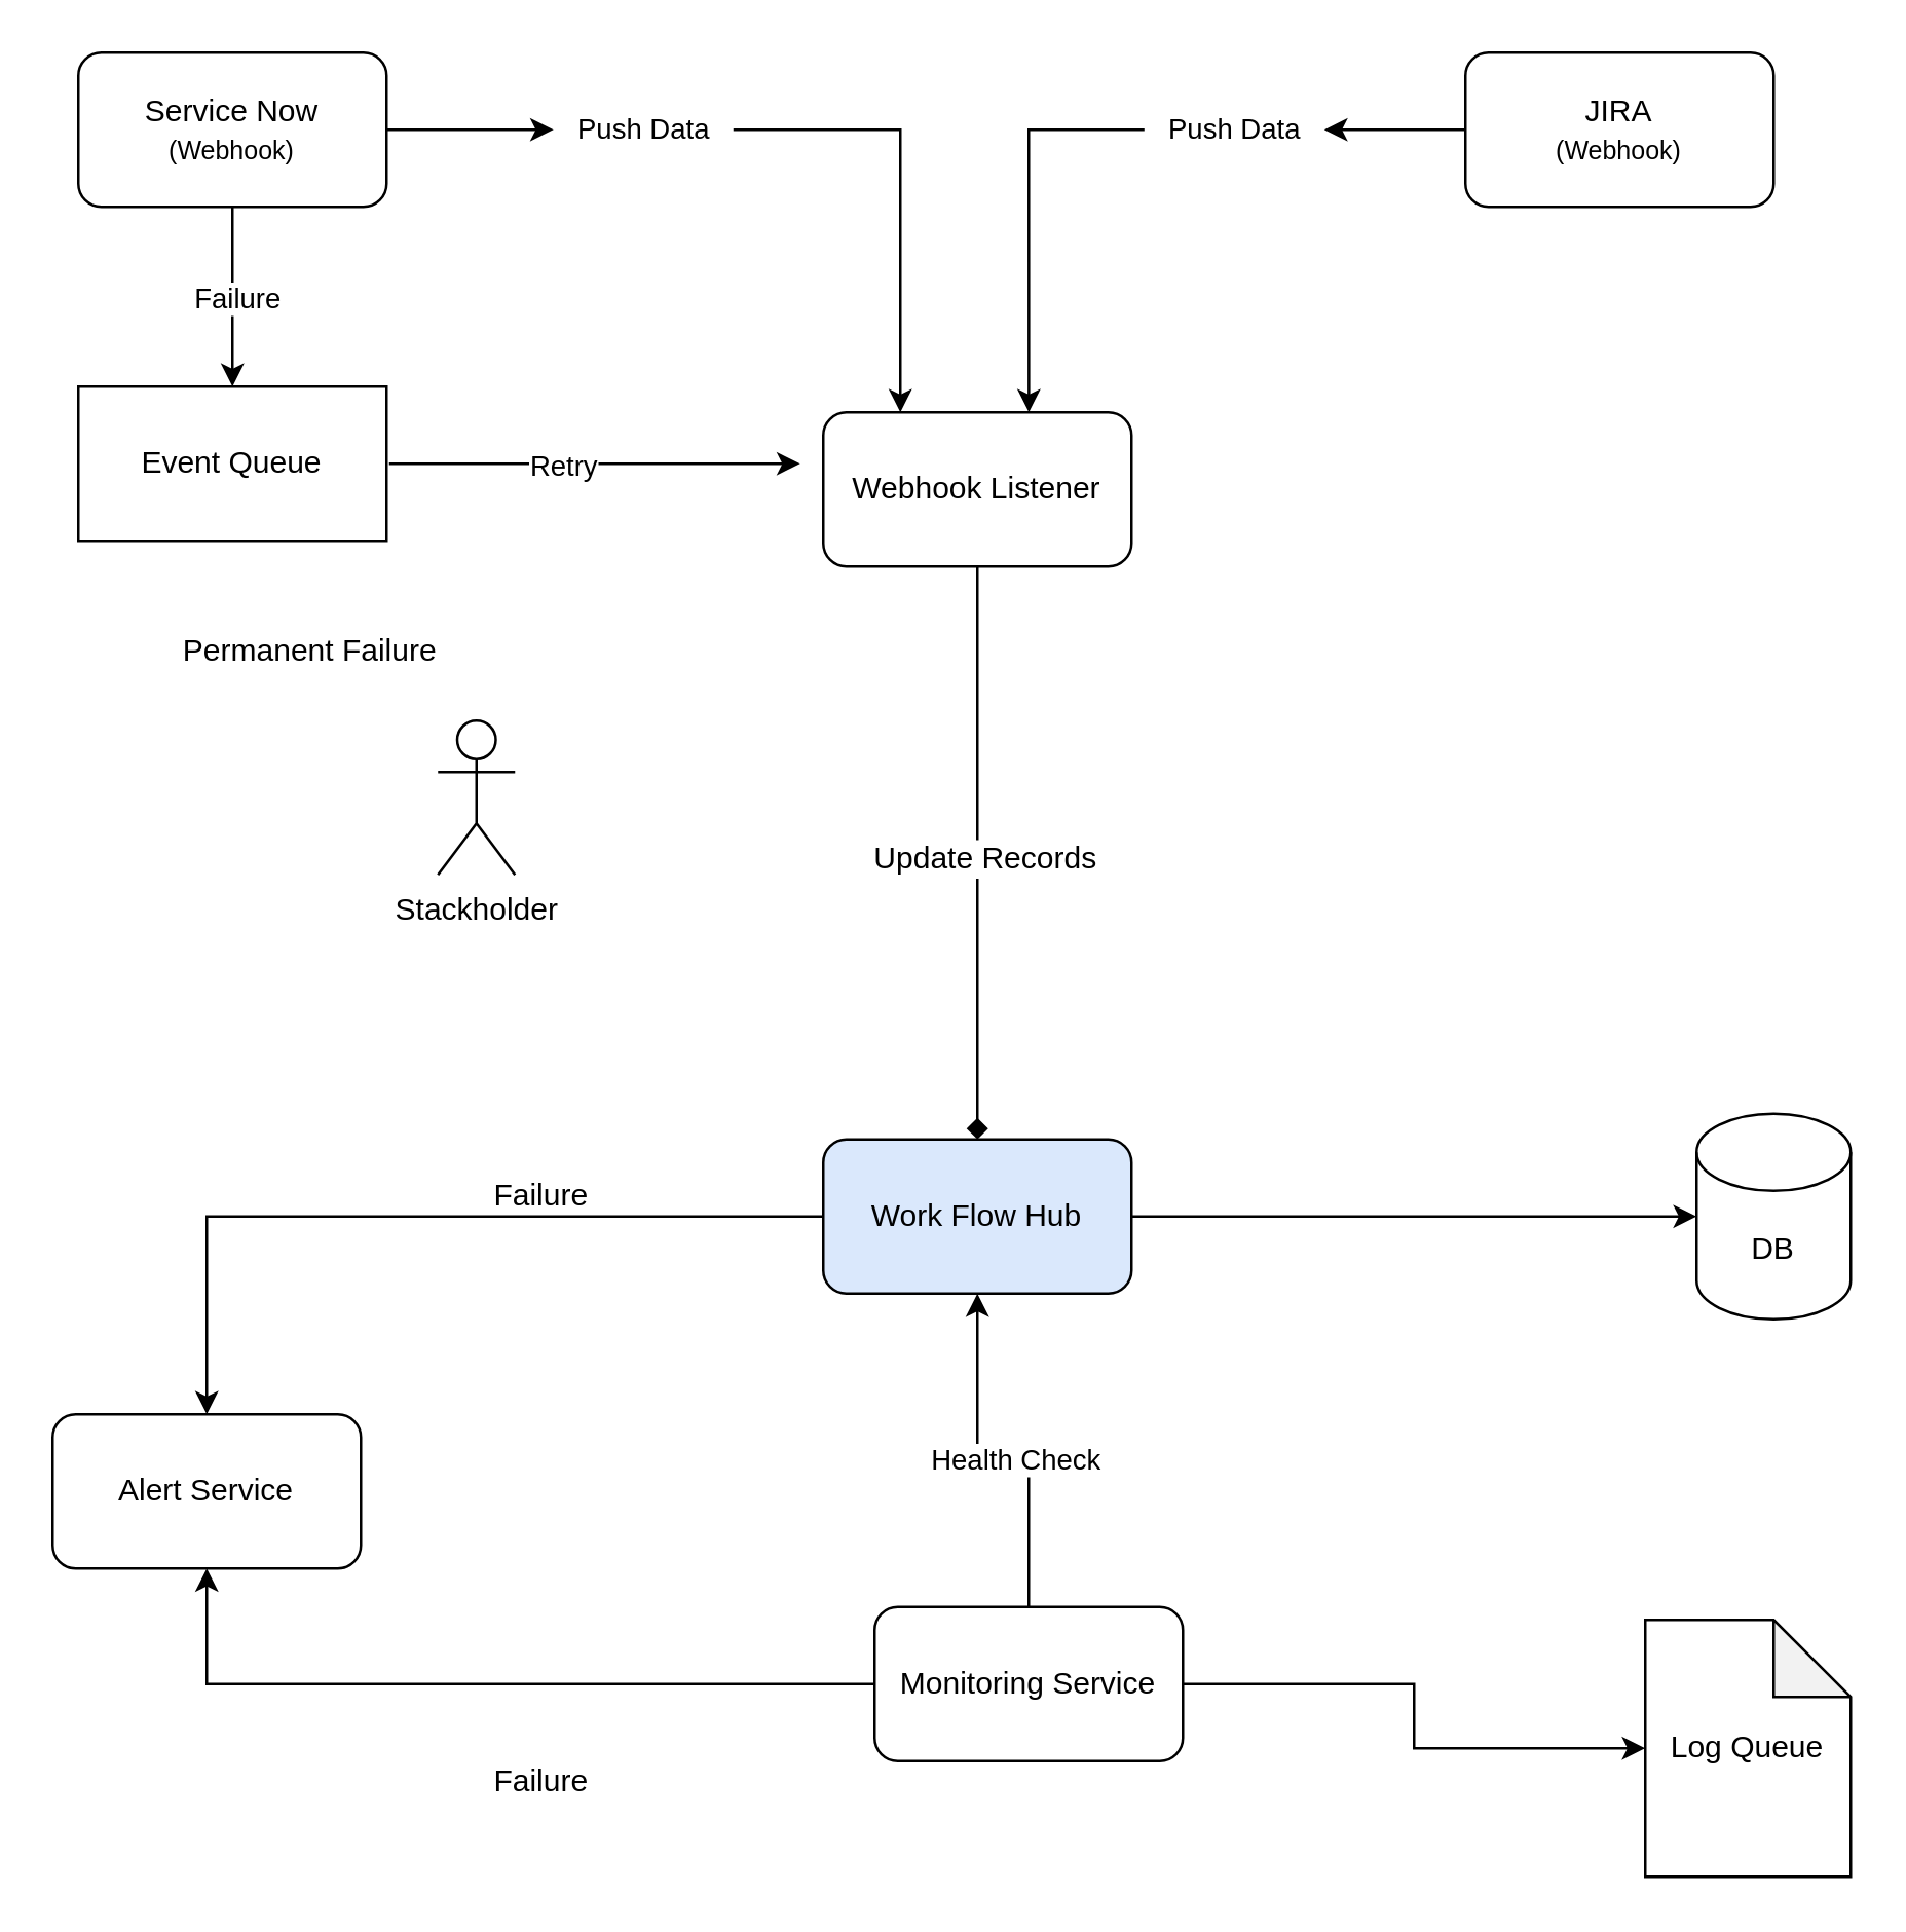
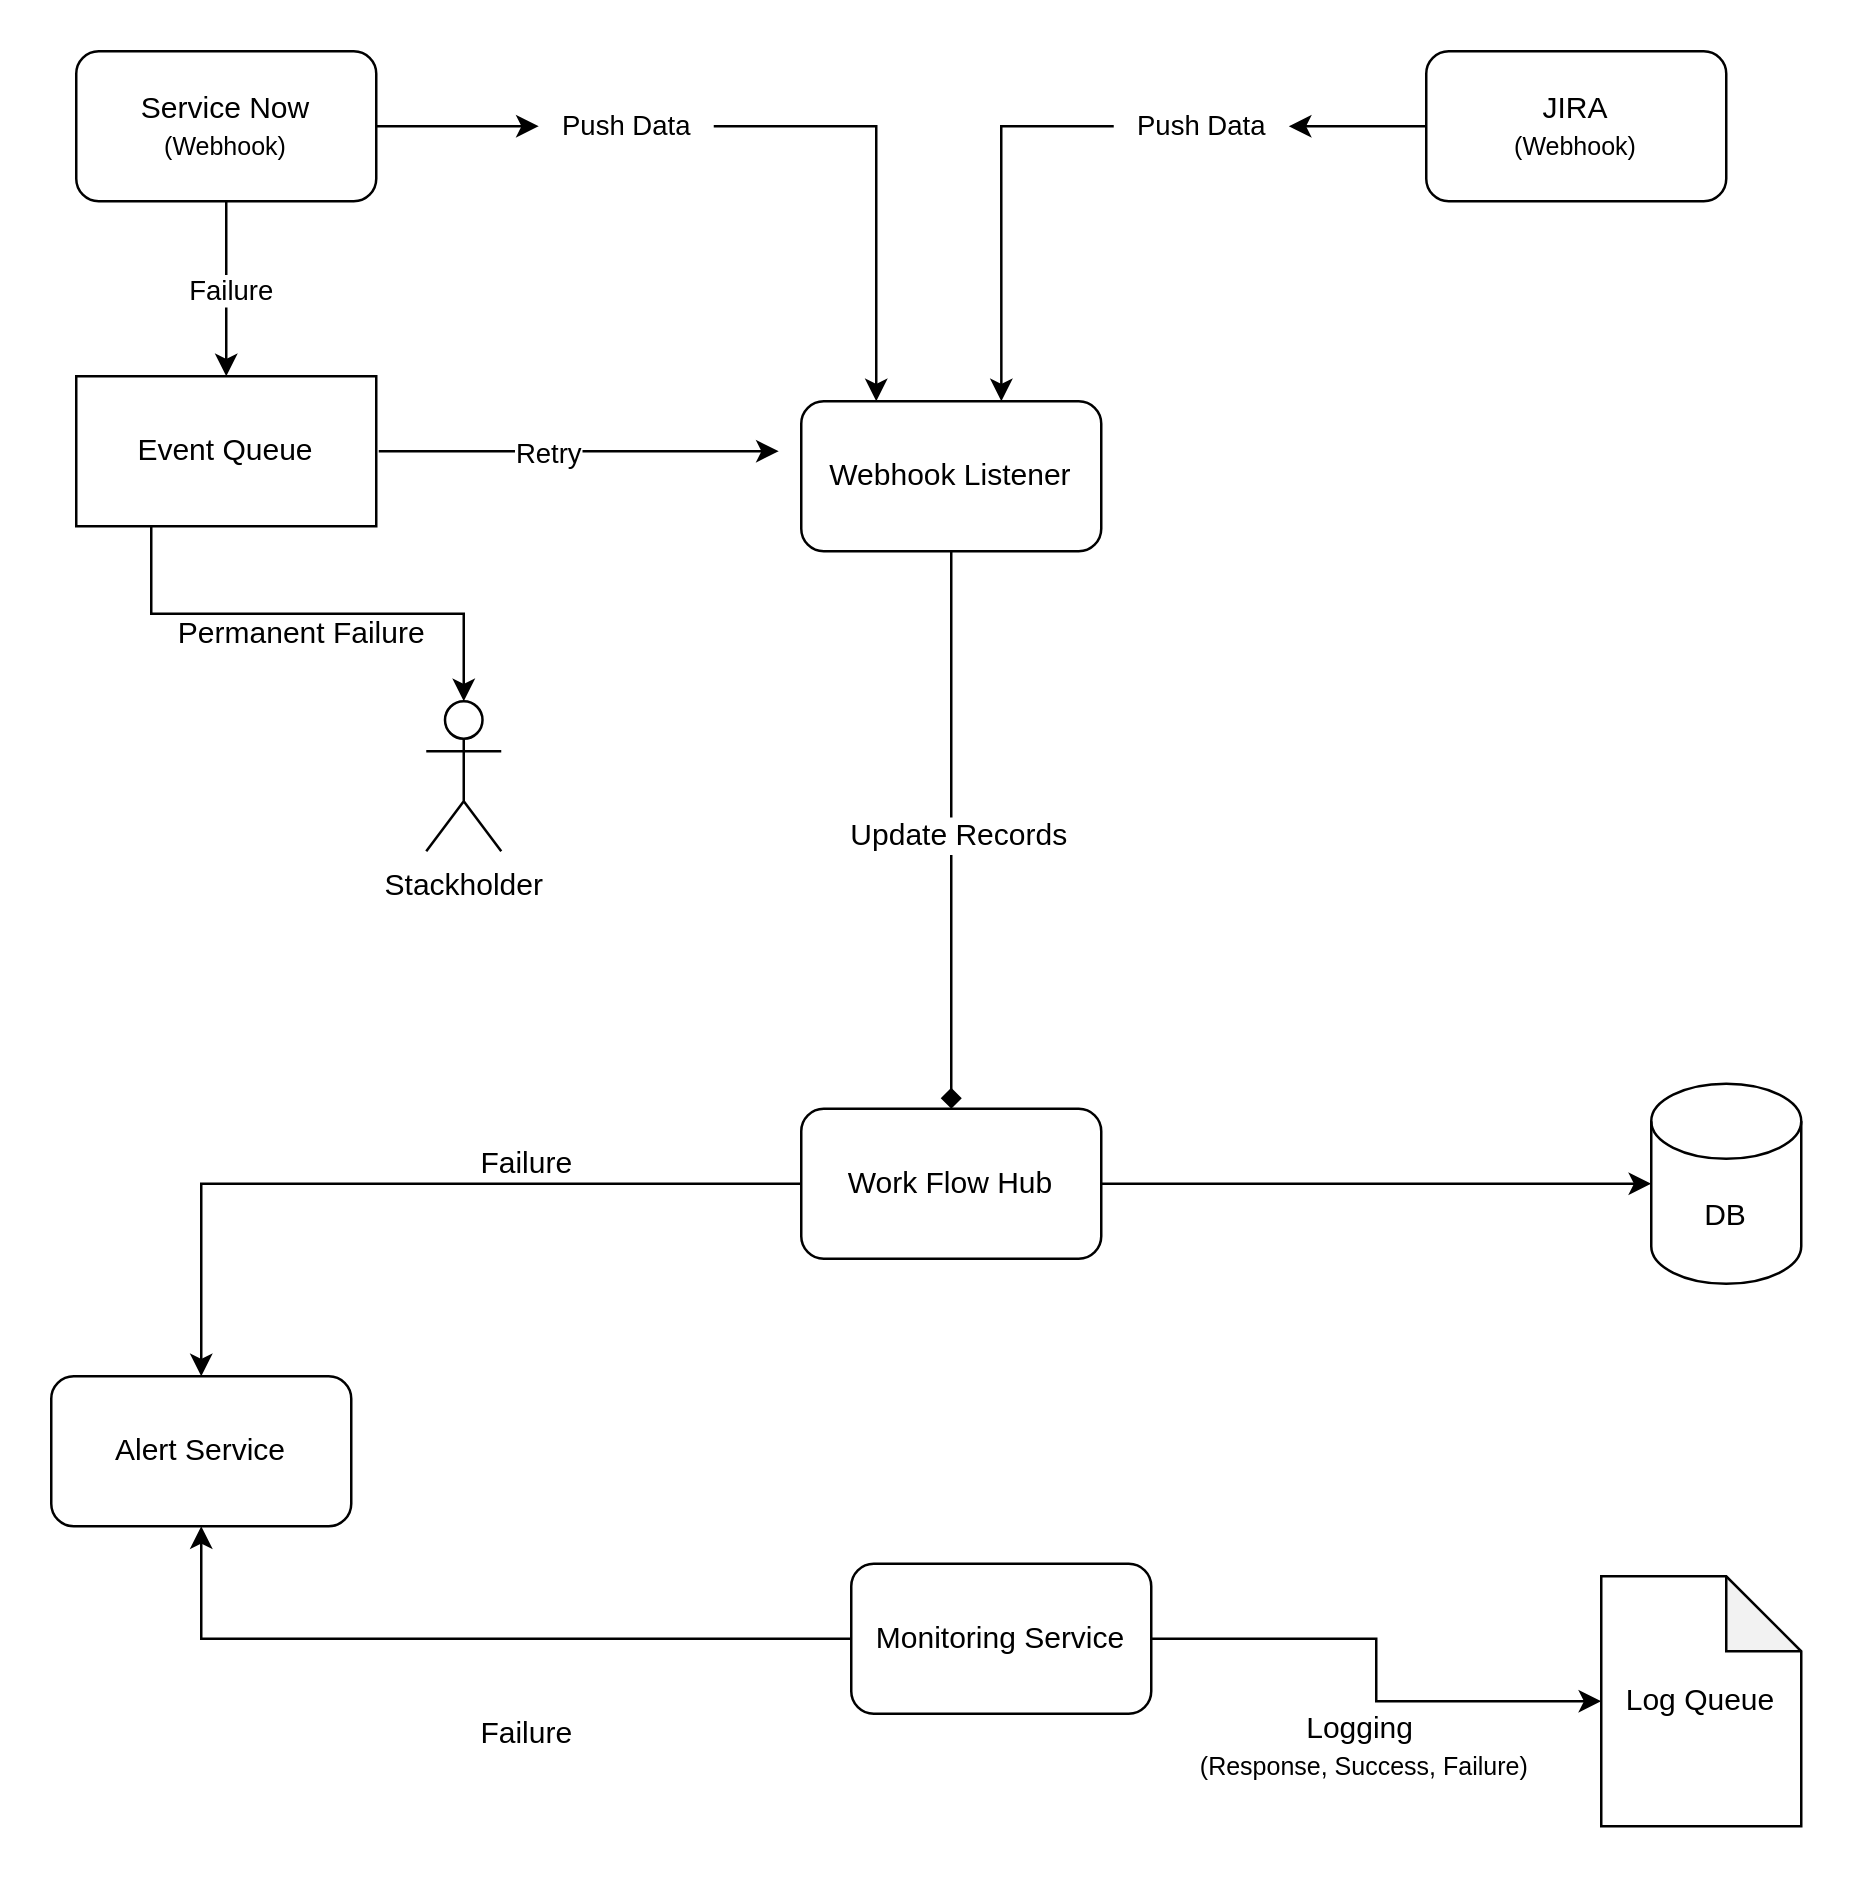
  <mxCell id="0" />
  <mxCell id="1" parent="0" />
  <mxCell id="2" style="edgeStyle=orthogonalEdgeStyle;rounded=0;orthogonalLoop=1;jettySize=auto;html=1;exitX=0.5;exitY=1;exitDx=0;exitDy=0;entryX=0.5;entryY=0;entryDx=0;entryDy=0;endArrow=diamond;" edge="1" parent="1" source="4" target="16"><mxGeometry relative="1" as="geometry" /></mxCell>
  <mxCell id="3" value="&lt;font style=&quot;font-size: 12px;&quot;&gt;Update Records&lt;/font&gt;" style="edgeLabel;html=1;align=center;verticalAlign=middle;resizable=0;points=[];" vertex="1" connectable="0" parent="2"><mxGeometry x="0.017" y="2" relative="1" as="geometry"><mxPoint as="offset" /></mxGeometry></mxCell>
  <mxCell id="4" value="Webhook Listener" style="rounded=1;whiteSpace=wrap;html=1;" vertex="1" parent="1"><mxGeometry x="320" y="160" width="120" height="60" as="geometry" /></mxCell>
  <mxCell id="5" style="edgeStyle=orthogonalEdgeStyle;rounded=0;orthogonalLoop=1;jettySize=auto;html=1;exitX=1;exitY=0.5;exitDx=0;exitDy=0;entryX=0.25;entryY=0;entryDx=0;entryDy=0;" edge="1" parent="1" source="14" target="4"><mxGeometry relative="1" as="geometry" /></mxCell>
  <mxCell id="6" style="edgeStyle=orthogonalEdgeStyle;rounded=0;orthogonalLoop=1;jettySize=auto;html=1;exitX=0.5;exitY=1;exitDx=0;exitDy=0;" edge="1" parent="1" source="8" target="32"><mxGeometry relative="1" as="geometry" /></mxCell>
  <mxCell id="7" value="Failure" style="edgeLabel;html=1;align=center;verticalAlign=middle;resizable=0;points=[];" vertex="1" connectable="0" parent="6"><mxGeometry y="1" relative="1" as="geometry"><mxPoint as="offset" /></mxGeometry></mxCell>
  <mxCell id="8" value="Service Now&lt;div&gt;&lt;font style=&quot;font-size: 10px;&quot;&gt;(Webhook)&lt;/font&gt;&lt;/div&gt;" style="rounded=1;whiteSpace=wrap;html=1;" vertex="1" parent="1"><mxGeometry x="30" y="20" width="120" height="60" as="geometry" /></mxCell>
  <mxCell id="9" value="JIRA&lt;div&gt;&lt;font style=&quot;font-size: 10px;&quot;&gt;(Webhook)&lt;/font&gt;&lt;/div&gt;" style="rounded=1;whiteSpace=wrap;html=1;" vertex="1" parent="1"><mxGeometry x="570" y="20" width="120" height="60" as="geometry" /></mxCell>
  <mxCell id="10" style="edgeStyle=orthogonalEdgeStyle;rounded=0;orthogonalLoop=1;jettySize=auto;html=1;exitX=0;exitY=0.5;exitDx=0;exitDy=0;entryX=0.667;entryY=0;entryDx=0;entryDy=0;entryPerimeter=0;" edge="1" parent="1" source="12" target="4"><mxGeometry relative="1" as="geometry"><mxPoint x="392" y="150" as="targetPoint" /></mxGeometry></mxCell>
  <mxCell id="11" value="" style="edgeStyle=orthogonalEdgeStyle;rounded=0;orthogonalLoop=1;jettySize=auto;html=1;exitX=0;exitY=0.5;exitDx=0;exitDy=0;" edge="1" parent="1" source="9" target="12"><mxGeometry relative="1" as="geometry"><mxPoint x="570" y="50" as="sourcePoint" /><mxPoint x="390" y="150" as="targetPoint" /><Array as="points"><mxPoint x="540" y="50" /><mxPoint x="540" y="50" /></Array></mxGeometry></mxCell>
  <mxCell id="12" value="&lt;font style=&quot;font-size: 11px;&quot;&gt;Push Data&lt;/font&gt;" style="text;html=1;align=center;verticalAlign=middle;resizable=0;points=[];autosize=1;strokeColor=none;fillColor=none;" vertex="1" parent="1"><mxGeometry x="445" y="35" width="70" height="30" as="geometry" /></mxCell>
  <mxCell id="13" value="" style="edgeStyle=orthogonalEdgeStyle;rounded=0;orthogonalLoop=1;jettySize=auto;html=1;exitX=1;exitY=0.5;exitDx=0;exitDy=0;" edge="1" parent="1" source="8" target="14"><mxGeometry relative="1" as="geometry"><mxPoint x="160" y="50" as="sourcePoint" /><mxPoint x="340" y="150" as="targetPoint" /></mxGeometry></mxCell>
  <mxCell id="14" value="&lt;font style=&quot;font-size: 11px;&quot;&gt;Push Data&lt;/font&gt;" style="text;html=1;align=center;verticalAlign=middle;resizable=0;points=[];autosize=1;strokeColor=none;fillColor=none;" vertex="1" parent="1"><mxGeometry x="215" y="35" width="70" height="30" as="geometry" /></mxCell>
  <mxCell id="15" style="edgeStyle=orthogonalEdgeStyle;rounded=0;orthogonalLoop=1;jettySize=auto;html=1;exitX=0;exitY=0.5;exitDx=0;exitDy=0;" edge="1" parent="1" source="16" target="23"><mxGeometry relative="1" as="geometry"><mxPoint x="150" y="480" as="targetPoint" /></mxGeometry></mxCell>
- <mxCell id="16" value="Work Flow Hub" style="rounded=1;whiteSpace=wrap;html=1;fillColor=#dae8fc;" vertex="1" parent="1"><mxGeometry x="320" y="443" width="120" height="60" as="geometry" /></mxCell>
+ <mxCell id="16" value="Work Flow Hub" style="rounded=1;whiteSpace=wrap;html=1;" vertex="1" parent="1"><mxGeometry x="320" y="443" width="120" height="60" as="geometry" /></mxCell>
  <mxCell id="17" value="DB" style="shape=cylinder3;whiteSpace=wrap;html=1;boundedLbl=1;backgroundOutline=1;size=15;" vertex="1" parent="1"><mxGeometry x="660" y="433" width="60" height="80" as="geometry" /></mxCell>
  <mxCell id="18" style="edgeStyle=orthogonalEdgeStyle;rounded=0;orthogonalLoop=1;jettySize=auto;html=1;exitX=1;exitY=0.5;exitDx=0;exitDy=0;entryX=0;entryY=0.5;entryDx=0;entryDy=0;entryPerimeter=0;" edge="1" parent="1" source="16" target="17"><mxGeometry relative="1" as="geometry" /></mxCell>
- <mxCell id="19" style="edgeStyle=orthogonalEdgeStyle;rounded=0;orthogonalLoop=1;jettySize=auto;html=1;exitX=0.5;exitY=0;exitDx=0;exitDy=0;entryX=0.5;entryY=1;entryDx=0;entryDy=0;" edge="1" parent="1" source="22" target="16"><mxGeometry relative="1" as="geometry" /></mxCell>
- <mxCell id="20" value="Health Check" style="edgeLabel;html=1;align=center;verticalAlign=middle;resizable=0;points=[];" vertex="1" connectable="0" parent="19"><mxGeometry x="-0.061" y="3" relative="1" as="geometry"><mxPoint as="offset" /></mxGeometry></mxCell>
  <mxCell id="21" style="edgeStyle=orthogonalEdgeStyle;rounded=0;orthogonalLoop=1;jettySize=auto;html=1;exitX=0;exitY=0.5;exitDx=0;exitDy=0;entryX=0.5;entryY=1;entryDx=0;entryDy=0;" edge="1" parent="1" source="22" target="23"><mxGeometry relative="1" as="geometry" /></mxCell>
  <mxCell id="22" value="Monitoring Service" style="rounded=1;whiteSpace=wrap;html=1;" vertex="1" parent="1"><mxGeometry x="340" y="625" width="120" height="60" as="geometry" /></mxCell>
  <mxCell id="23" value="Alert Service" style="rounded=1;whiteSpace=wrap;html=1;" vertex="1" parent="1"><mxGeometry x="20" y="550" width="120" height="60" as="geometry" /></mxCell>
  <mxCell id="24" value="Log Queue" style="shape=note;whiteSpace=wrap;html=1;backgroundOutline=1;darkOpacity=0.05;" vertex="1" parent="1"><mxGeometry x="640" y="630" width="80" height="100" as="geometry" /></mxCell>
  <mxCell id="25" style="edgeStyle=orthogonalEdgeStyle;rounded=0;orthogonalLoop=1;jettySize=auto;html=1;exitX=1;exitY=0.5;exitDx=0;exitDy=0;entryX=0;entryY=0.5;entryDx=0;entryDy=0;entryPerimeter=0;" edge="1" parent="1" source="22" target="24"><mxGeometry relative="1" as="geometry" /></mxCell>
  <mxCell id="26" value="Failure" style="text;html=1;align=center;verticalAlign=middle;resizable=0;points=[];autosize=1;strokeColor=none;fillColor=none;" vertex="1" parent="1"><mxGeometry x="180" y="450" width="60" height="30" as="geometry" /></mxCell>
  <mxCell id="27" value="Failure" style="text;html=1;align=center;verticalAlign=middle;resizable=0;points=[];autosize=1;strokeColor=none;fillColor=none;" vertex="1" parent="1"><mxGeometry x="180" y="678" width="60" height="30" as="geometry" /></mxCell>
+ <mxCell id="28" value="Logging&amp;nbsp;&lt;div&gt;&lt;font style=&quot;font-size: 10px;&quot;&gt;(Response, Success, Failure)&lt;/font&gt;&lt;/div&gt;" style="text;html=1;align=center;verticalAlign=middle;resizable=0;points=[];autosize=1;strokeColor=none;fillColor=none;" vertex="1" parent="1"><mxGeometry x="470" y="678" width="150" height="40" as="geometry" /></mxCell>
  <mxCell id="29" style="edgeStyle=orthogonalEdgeStyle;rounded=0;orthogonalLoop=1;jettySize=auto;html=1;exitX=1;exitY=0.5;exitDx=0;exitDy=0;entryX=0;entryY=0.5;entryDx=0;entryDy=0;" edge="1" parent="1"><mxGeometry relative="1" as="geometry"><mxPoint x="151" y="180" as="sourcePoint" /><mxPoint x="311" y="180" as="targetPoint" /></mxGeometry></mxCell>
  <mxCell id="30" value="Retry" style="edgeLabel;html=1;align=center;verticalAlign=middle;resizable=0;points=[];" vertex="1" connectable="0" parent="29"><mxGeometry x="-0.15" relative="1" as="geometry"><mxPoint x="-1" as="offset" /></mxGeometry></mxCell>
+ <mxCell id="31" style="edgeStyle=orthogonalEdgeStyle;rounded=0;orthogonalLoop=1;jettySize=auto;html=1;exitX=0.25;exitY=1;exitDx=0;exitDy=0;" edge="1" parent="1" source="32" target="33"><mxGeometry relative="1" as="geometry" /></mxCell>
  <mxCell id="32" value="Event Queue" style="rounded=0;whiteSpace=wrap;html=1;" vertex="1" parent="1"><mxGeometry x="30" y="150" width="120" height="60" as="geometry" /></mxCell>
  <mxCell id="33" value="Stackholder" style="shape=umlActor;verticalLabelPosition=bottom;verticalAlign=top;html=1;outlineConnect=0;" vertex="1" parent="1"><mxGeometry x="170" y="280" width="30" height="60" as="geometry" /></mxCell>
  <mxCell id="34" value="Permanent Failure" style="text;html=1;align=center;verticalAlign=middle;resizable=0;points=[];autosize=1;strokeColor=none;fillColor=none;" vertex="1" parent="1"><mxGeometry x="60" y="238" width="120" height="30" as="geometry" /></mxCell>
